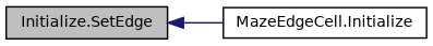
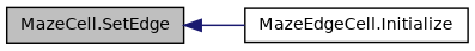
  digraph {
    rankdir=LR
    node [color=black fontname=Helvetica fontsize=10 shape=record style=filled]
-   n1 [fillcolor=grey75 fontcolor=black height=0.2 label="Initialize.SetEdge" width=0.4]
+   n1 [fillcolor=grey75 fontcolor=black height=0.2 label="MazeCell.SetEdge" width=0.4]
    n2 [fillcolor=white height=0.2 label="MazeEdgeCell.Initialize" width=0.4]
    n1 -> n2 [color=midnightblue dir=back fontname=Helvetica fontsize=10 labelfontname=Helvetica labelfontsize=10 style=solid]
  }
